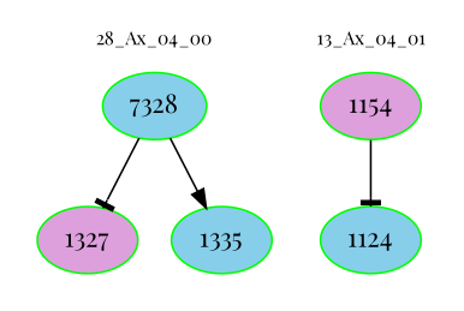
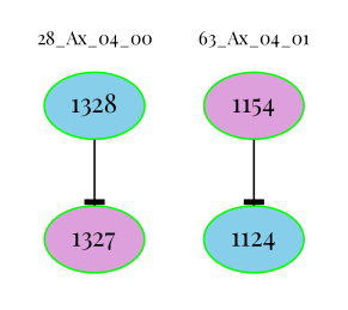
  digraph {
    fontname="Playfair Display"
    node [color=green fillcolor=skyblue fontname="Playfair Display" style=filled]
    edge [arrowhead=tee color=black fontname="Playfair Display"]
-   n1 [label=7328]
+   n1 [label=1328]
    n2 [fillcolor=plum label=1327]
-   n3 [label=1335]
    n4 [fillcolor=plum label=1154]
    n5 [label=1124]
    subgraph cluster_1 {
      color=white
      fontsize=10
      label="28_Ax_04_00"
      n1
      n2
-     n3
    }
    subgraph cluster_2 {
      color=white
      fontsize=10
-     label="13_Ax_04_01"
+     label="63_Ax_04_01"
      n4
      n5
    }
    n1 -> n2
-   n1 -> n3 [arrowhead=normal]
    n4 -> n5
  }
